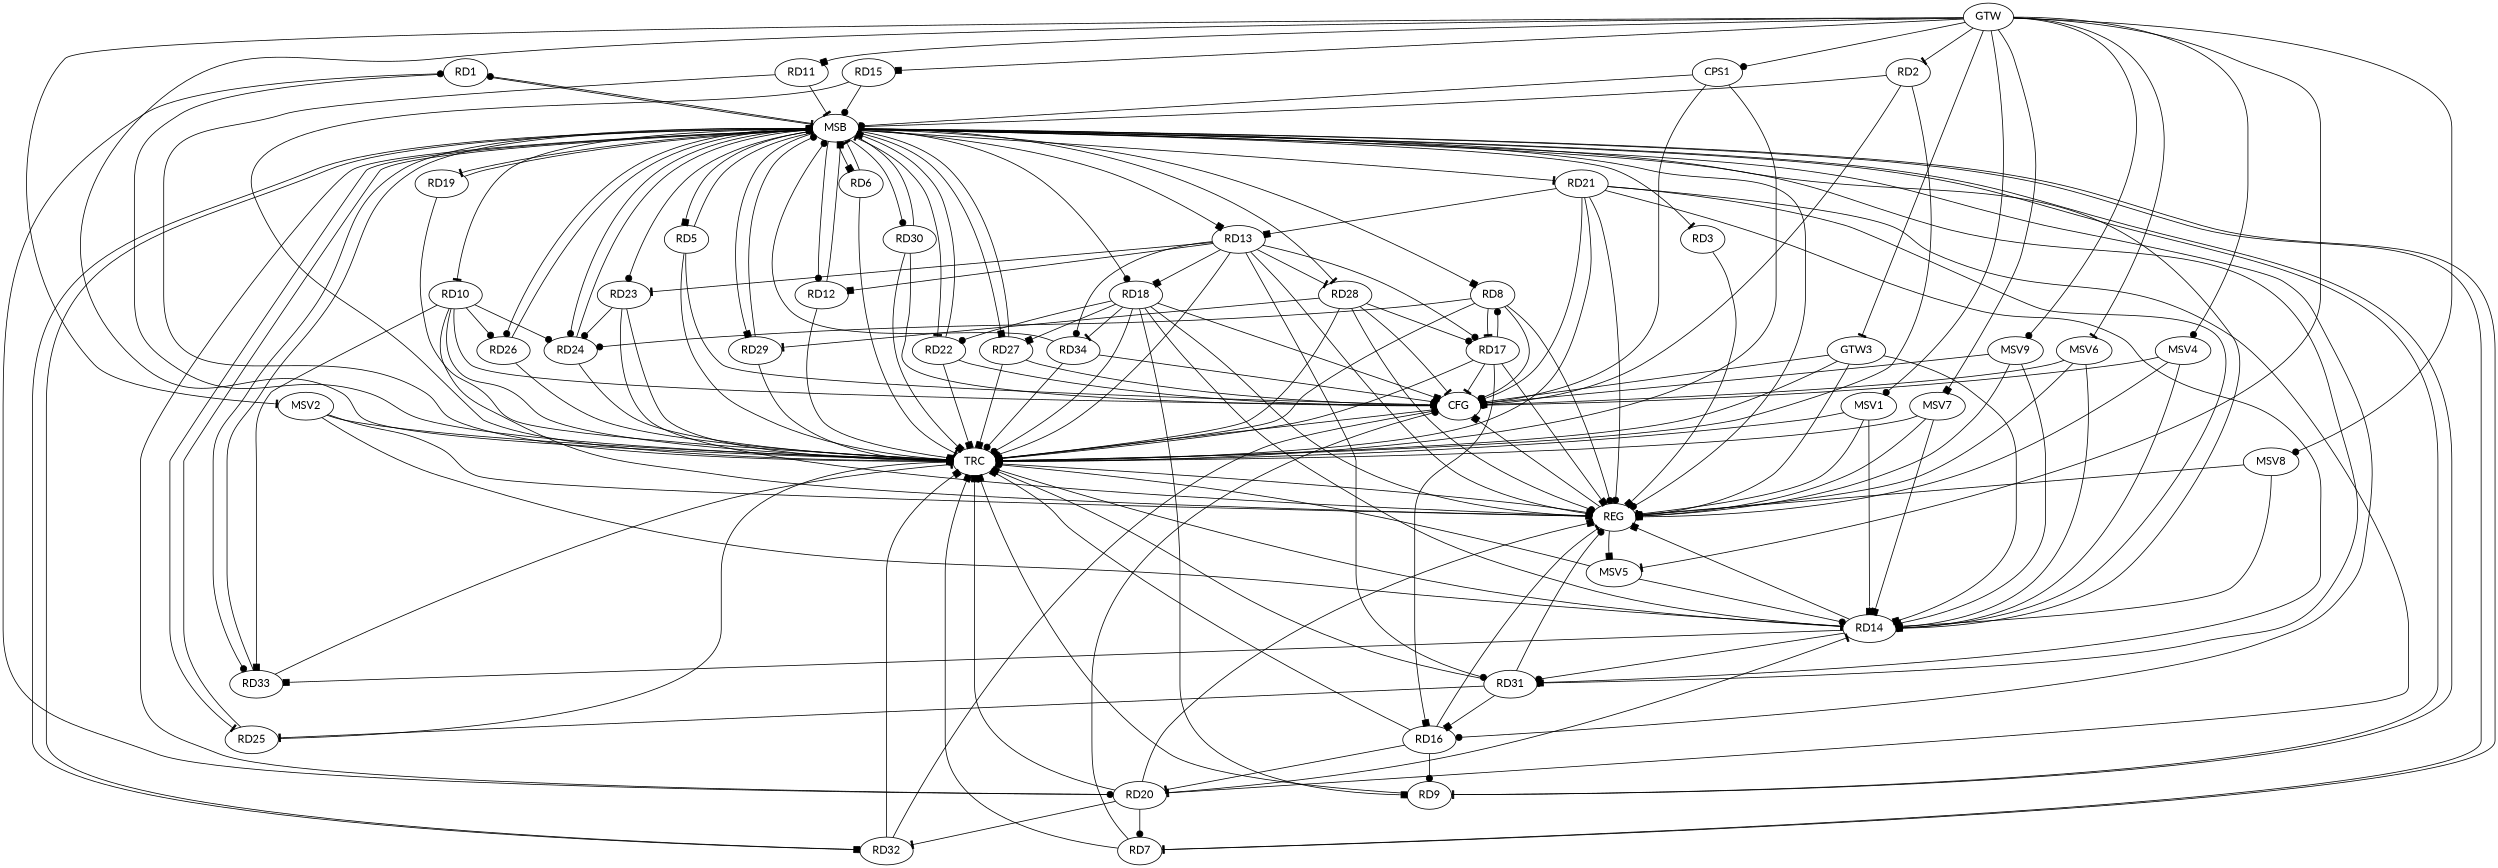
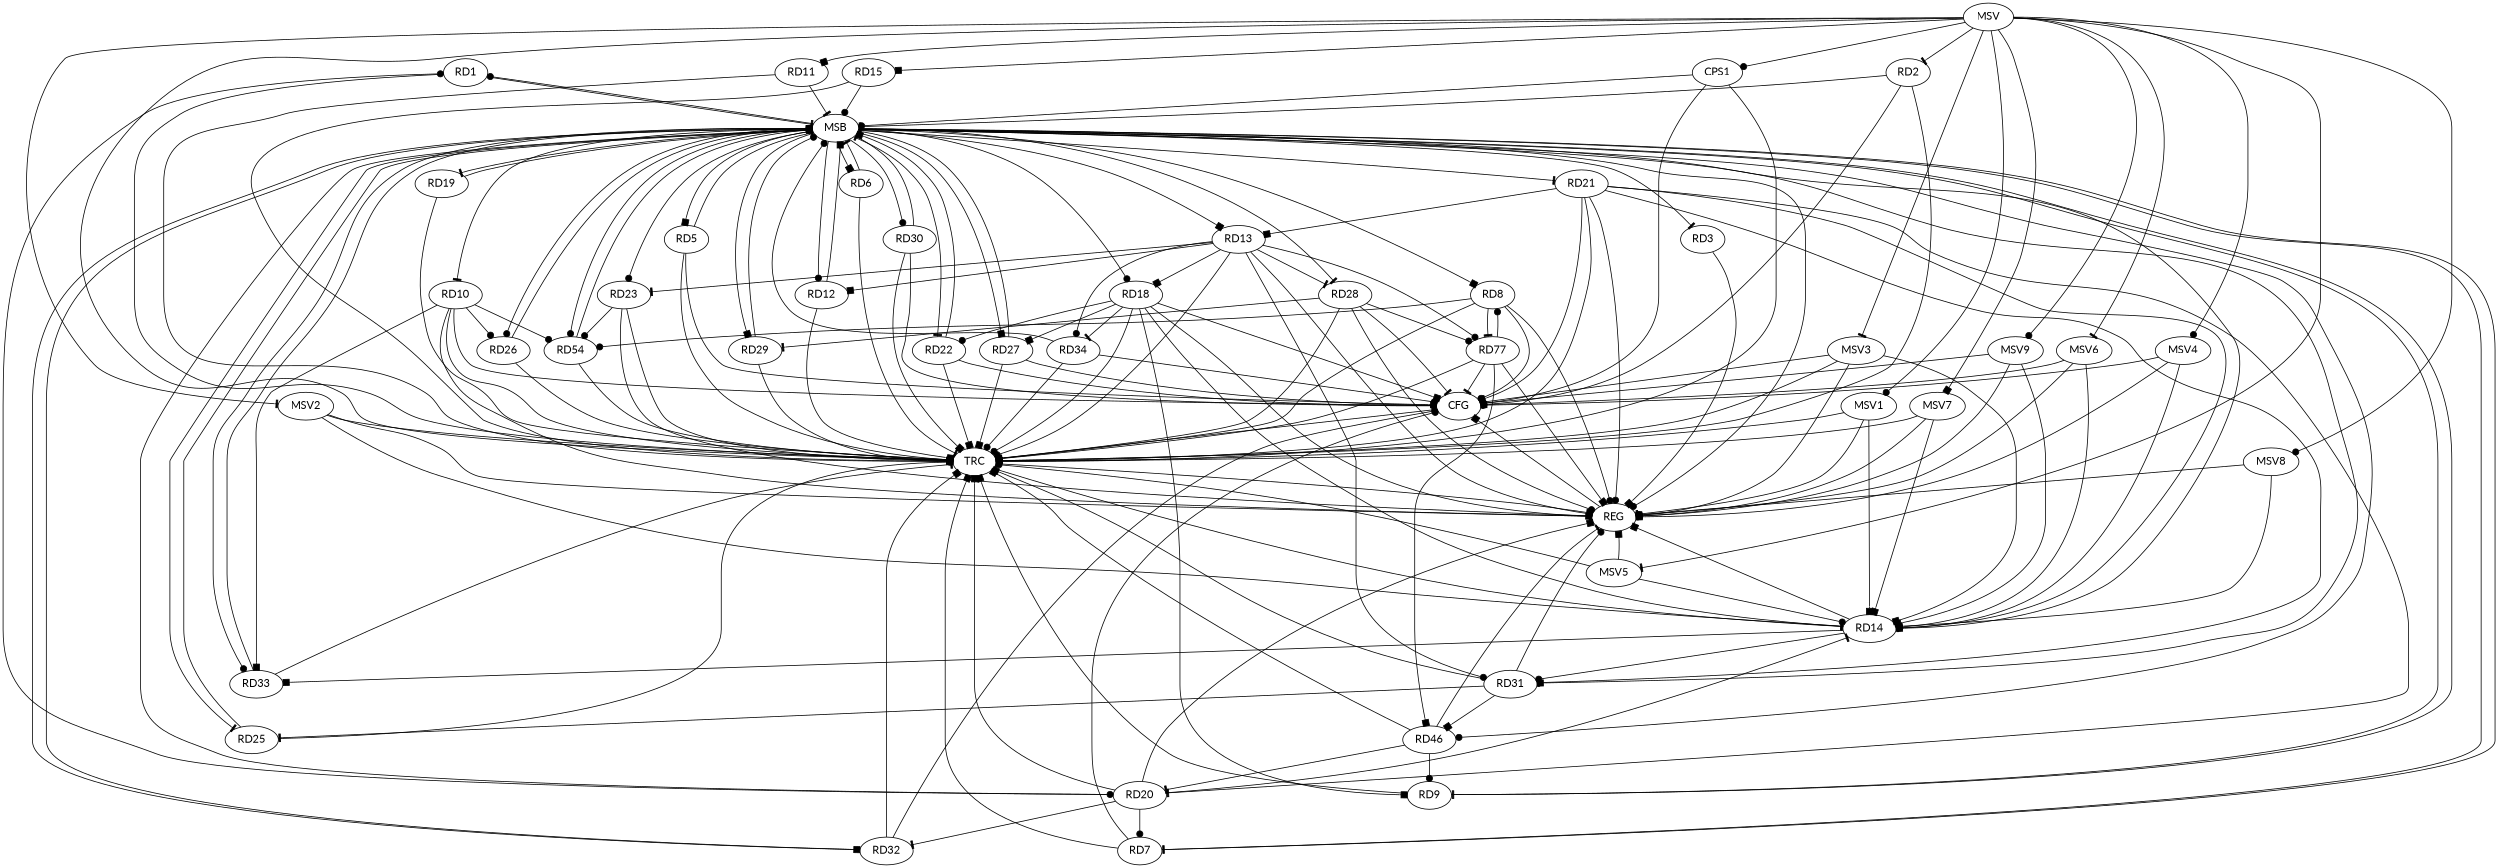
  strict digraph {
    fontname=Lato
    node [fontname=Lato]
    edge [arrowhead=box fontname=Lato]
    n1 [label=RD1]
    n2 [label=MSB]
    n3 [label=TRC]
    n4 [label=RD3]
    n5 [label=REG]
    n6 [label=RD5]
    n7 [label=RD6]
    n8 [label=RD7]
    n9 [label=RD8]
-   n10 [label=RD24]
+   n10 [label=RD54]
    n11 [label=RD9]
    n12 [label=RD10]
    n13 [label=RD26]
    n14 [label=RD33]
    n15 [label=RD12]
    n16 [label=RD13]
    n17 [label=RD18]
    n18 [label=RD23]
    n19 [label=RD28]
    n20 [label=RD31]
    n21 [label=RD14]
-   n22 [label=RD16]
+   n22 [label=RD46]
    n23 [label=RD20]
    n24 [label=RD22]
    n25 [label=RD27]
    n26 [label=RD19]
    n27 [label=RD32]
    n28 [label=RD21]
    n29 [label=RD25]
    n30 [label=RD29]
    n31 [label=RD30]
    n32 [label=RD2]
    n33 [label=CFG]
-   n34 [label=RD17]
+   n34 [label=RD77]
    n35 [label=RD11]
    n36 [label=RD34]
    n37 [label=RD15]
    n38 [label=CPS1]
-   n39 [label=GTW]
+   n39 [label=MSV]
    n40 [label=MSV1]
    n41 [label=MSV2]
-   n42 [label=GTW3]
+   n42 [label=MSV3]
    n43 [label=MSV4]
    n44 [label=MSV5]
    n45 [label=MSV6]
    n46 [label=MSV7]
    n47 [label=MSV8]
    n48 [label=MSV9]
    n1 -> n2 [arrowhead=tee]
    n1 -> n3
    n2 -> n1 [arrowhead=dot]
    n2 -> n4 [arrowhead=tee]
    n2 -> n5 [arrowhead=dot]
    n2 -> n6
    n2 -> n7
    n2 -> n8 [arrowhead=tee]
    n2 -> n9
    n2 -> n10 [arrowhead=dot]
    n2 -> n11 [arrowhead=tee]
    n2 -> n12 [arrowhead=tee]
    n2 -> n13 [arrowhead=dot]
    n2 -> n14 [arrowhead=dot]
    n2 -> n15 [arrowhead=dot]
    n2 -> n16
    n2 -> n17 [arrowhead=dot]
    n2 -> n18 [arrowhead=dot]
    n2 -> n19 [arrowhead=tee]
    n2 -> n20
    n2 -> n21
    n2 -> n22 [arrowhead=dot]
    n2 -> n23 [arrowhead=dot]
    n2 -> n24 [arrowhead=tee]
    n2 -> n25
    n2 -> n26 [arrowhead=tee]
    n2 -> n27
    n2 -> n28 [arrowhead=tee]
    n2 -> n29 [arrowhead=tee]
    n2 -> n30
    n2 -> n31 [arrowhead=dot]
    n3 -> n5
    n4 -> n5
    n5 -> n33
    n6 -> n2 [arrowhead=tee]
    n6 -> n3 [arrowhead=dot]
    n6 -> n33
    n7 -> n2 [arrowhead=tee]
    n7 -> n3 [arrowhead=tee]
    n8 -> n2 [arrowhead=tee]
    n8 -> n3
    n8 -> n33 [arrowhead=dot]
    n9 -> n3 [arrowhead=dot]
    n9 -> n5 [arrowhead=dot]
    n9 -> n10 [arrowhead=dot]
    n9 -> n33 [arrowhead=dot]
    n9 -> n34 [arrowhead=tee]
    n10 -> n2
    n10 -> n3
    n11 -> n2 [arrowhead=tee]
    n11 -> n3
    n12 -> n3
    n12 -> n5 [arrowhead=tee]
    n12 -> n10 [arrowhead=dot]
    n12 -> n13 [arrowhead=dot]
    n12 -> n14
    n12 -> n33 [arrowhead=tee]
    n13 -> n2
    n13 -> n3 [arrowhead=tee]
    n14 -> n2
    n14 -> n3 [arrowhead=tee]
    n15 -> n2
    n15 -> n3
    n16 -> n3 [arrowhead=dot]
    n16 -> n5 [arrowhead=tee]
    n16 -> n15
    n16 -> n17
    n16 -> n18 [arrowhead=tee]
    n16 -> n19 [arrowhead=tee]
    n16 -> n20 [arrowhead=dot]
    n16 -> n34 [arrowhead=dot]
    n16 -> n36 [arrowhead=dot]
    n17 -> n3 [arrowhead=dot]
    n17 -> n5
    n17 -> n11
    n17 -> n21 [arrowhead=tee]
    n17 -> n24 [arrowhead=dot]
    n17 -> n25
    n17 -> n33
    n17 -> n36 [arrowhead=tee]
    n18 -> n3 [arrowhead=tee]
    n18 -> n5 [arrowhead=tee]
    n18 -> n10 [arrowhead=dot]
    n19 -> n3 [arrowhead=dot]
    n19 -> n5 [arrowhead=dot]
    n19 -> n30 [arrowhead=tee]
    n19 -> n33 [arrowhead=tee]
    n19 -> n34 [arrowhead=dot]
    n20 -> n3
    n20 -> n5 [arrowhead=dot]
    n20 -> n22
    n20 -> n29 [arrowhead=tee]
    n21 -> n3 [arrowhead=tee]
    n21 -> n5
    n21 -> n14
    n21 -> n20 [arrowhead=dot]
    n22 -> n3
    n22 -> n5 [arrowhead=tee]
    n22 -> n11 [arrowhead=dot]
    n22 -> n23 [arrowhead=tee]
    n23 -> n1 [arrowhead=dot]
    n23 -> n3
    n23 -> n5
    n23 -> n8 [arrowhead=dot]
    n23 -> n21 [arrowhead=tee]
    n23 -> n27 [arrowhead=tee]
    n24 -> n2
    n24 -> n3
    n24 -> n33 [arrowhead=dot]
    n25 -> n2 [arrowhead=tee]
    n25 -> n3
    n25 -> n33 [arrowhead=tee]
    n26 -> n2
    n26 -> n3 [arrowhead=tee]
    n27 -> n2 [arrowhead=tee]
    n27 -> n3
    n27 -> n33 [arrowhead=dot]
    n28 -> n3 [arrowhead=tee]
    n28 -> n5 [arrowhead=dot]
    n28 -> n16
    n28 -> n20 [arrowhead=tee]
    n28 -> n21 [arrowhead=tee]
    n28 -> n23 [arrowhead=tee]
    n28 -> n33
    n29 -> n2 [arrowhead=dot]
    n29 -> n3 [arrowhead=dot]
    n30 -> n2 [arrowhead=dot]
    n30 -> n3
    n31 -> n2 [arrowhead=tee]
    n31 -> n3
    n31 -> n33 [arrowhead=tee]
    n32 -> n2 [arrowhead=tee]
    n32 -> n3
    n32 -> n33 [arrowhead=tee]
    n33 -> n3
    n34 -> n3
    n34 -> n5
    n34 -> n9 [arrowhead=dot]
    n34 -> n22
    n34 -> n33 [arrowhead=tee]
    n35 -> n2 [arrowhead=tee]
    n35 -> n3 [arrowhead=dot]
    n36 -> n2 [arrowhead=dot]
    n36 -> n3 [arrowhead=dot]
    n36 -> n33 [arrowhead=dot]
    n37 -> n2 [arrowhead=dot]
    n37 -> n3
    n38 -> n2 [arrowhead=dot]
    n38 -> n3 [arrowhead=dot]
    n38 -> n33 [arrowhead=tee]
    n39 -> n3 [arrowhead=dot]
    n39 -> n32 [arrowhead=tee]
    n39 -> n35
    n39 -> n37
    n39 -> n38 [arrowhead=dot]
    n39 -> n40 [arrowhead=dot]
    n39 -> n41 [arrowhead=tee]
    n39 -> n42 [arrowhead=tee]
    n39 -> n43 [arrowhead=dot]
    n39 -> n44 [arrowhead=tee]
    n39 -> n45 [arrowhead=tee]
    n39 -> n46
    n39 -> n47 [arrowhead=dot]
    n39 -> n48 [arrowhead=dot]
    n40 -> n3 [arrowhead=tee]
    n40 -> n5 [arrowhead=tee]
    n40 -> n21
    n41 -> n3 [arrowhead=dot]
    n41 -> n5 [arrowhead=tee]
    n41 -> n21 [arrowhead=tee]
    n42 -> n3
    n42 -> n5 [arrowhead=dot]
    n42 -> n21
    n42 -> n33 [arrowhead=tee]
    n43 -> n5
    n43 -> n21 [arrowhead=dot]
    n43 -> n33 [arrowhead=dot]
    n44 -> n3 [arrowhead=dot]
-   n5 -> n44
+   n44 -> n5
    n44 -> n21 [arrowhead=dot]
    n45 -> n5
    n45 -> n21
    n45 -> n33
    n46 -> n3
    n46 -> n5
    n46 -> n21
    n47 -> n5 [arrowhead=dot]
    n47 -> n21
    n48 -> n5 [arrowhead=tee]
    n48 -> n21
    n48 -> n33 [arrowhead=dot]
  }
